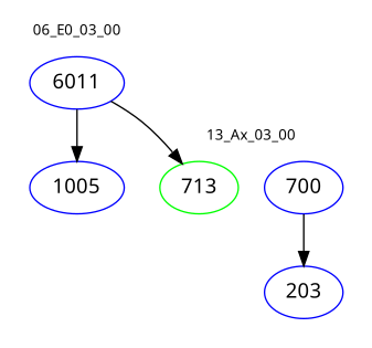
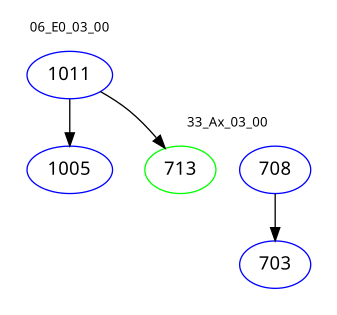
  digraph {
    fontname="Noto Sans"
    node [color=blue fontname="Noto Sans"]
    edge [color=black fontname="Noto Sans"]
-   n1 [label=700]
-   n2 [label=203]
+   n1 [label=708]
+   n2 [label=703]
    n3 [color=green label=713]
-   n4 [label=6011]
+   n4 [label=1011]
    n5 [label=1005]
    subgraph cluster_1 {
      color=white
      fontsize=10
-     label="13_Ax_03_00"
+     label="33_Ax_03_00"
      n1
      n2
      n3
    }
    subgraph cluster_2 {
      color=white
      fontsize=10
      label="06_E0_03_00"
      n4
      n5
    }
    n1 -> n2
    n4 -> n3
    n4 -> n5
  }
